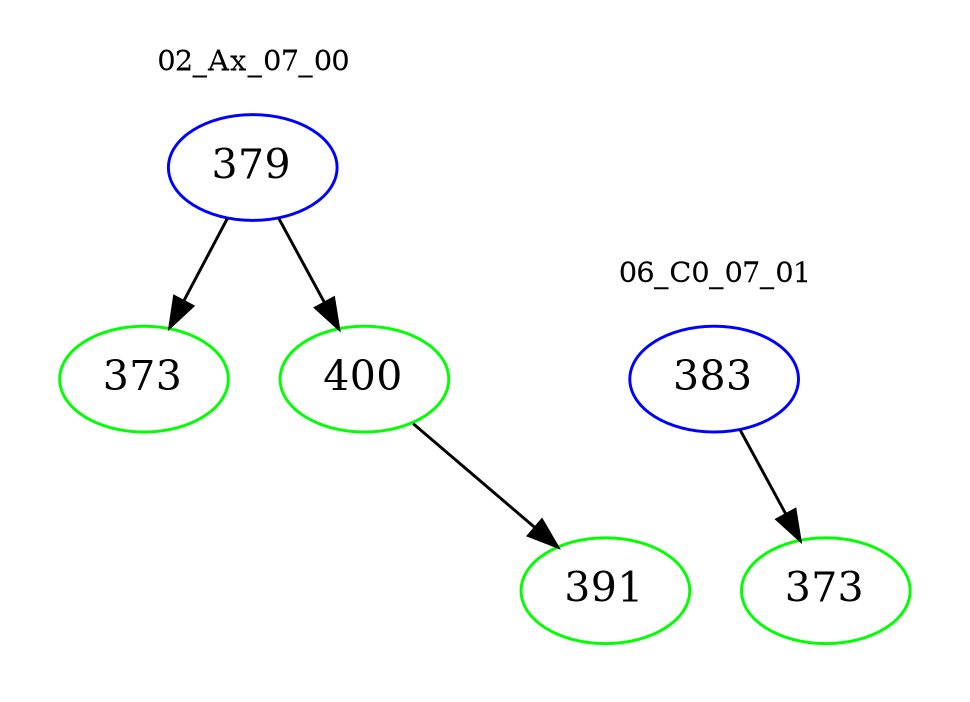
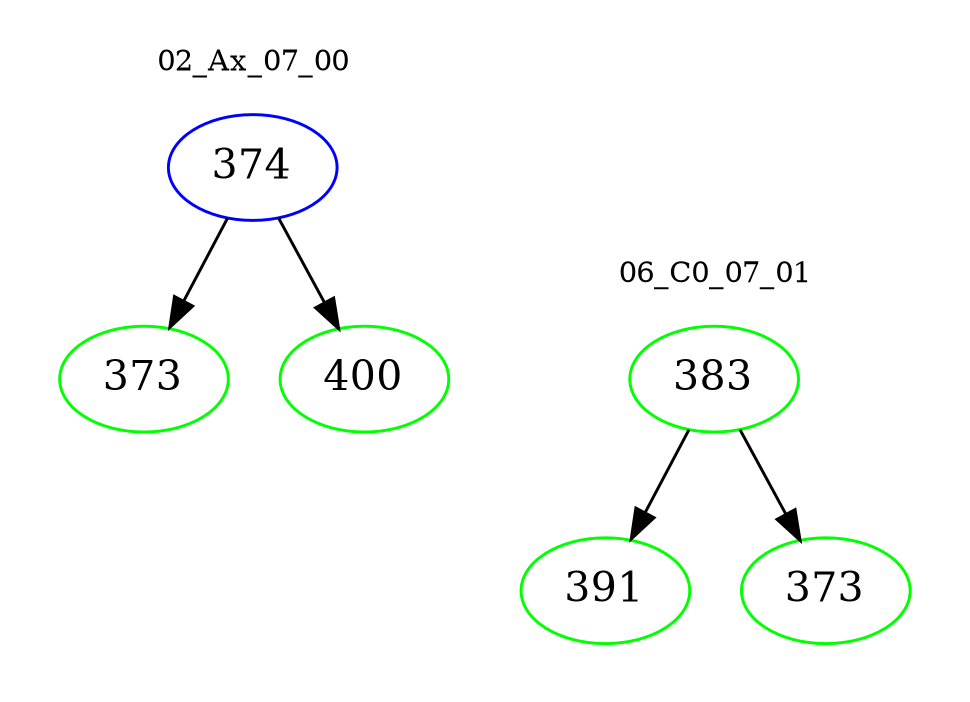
  digraph {
    node [color=green]
    edge [color=black]
-   n1 [color=blue label=379]
+   n1 [color=blue label=374]
    n2 [label=373]
    n3 [label=400]
-   n4 [color=blue label=383]
+   n4 [label=383]
    n5 [label=373]
    n6 [label=391]
    subgraph cluster_1 {
      color=white
      fontsize=10
      label="02_Ax_07_00"
      n1
      n2
      n3
    }
    subgraph cluster_2 {
      color=white
      fontsize=10
      label="06_C0_07_01"
      n4
      n5
      n6
    }
    n1 -> n2
    n1 -> n3
    n4 -> n5
-   n3 -> n6
+   n4 -> n6
  }
